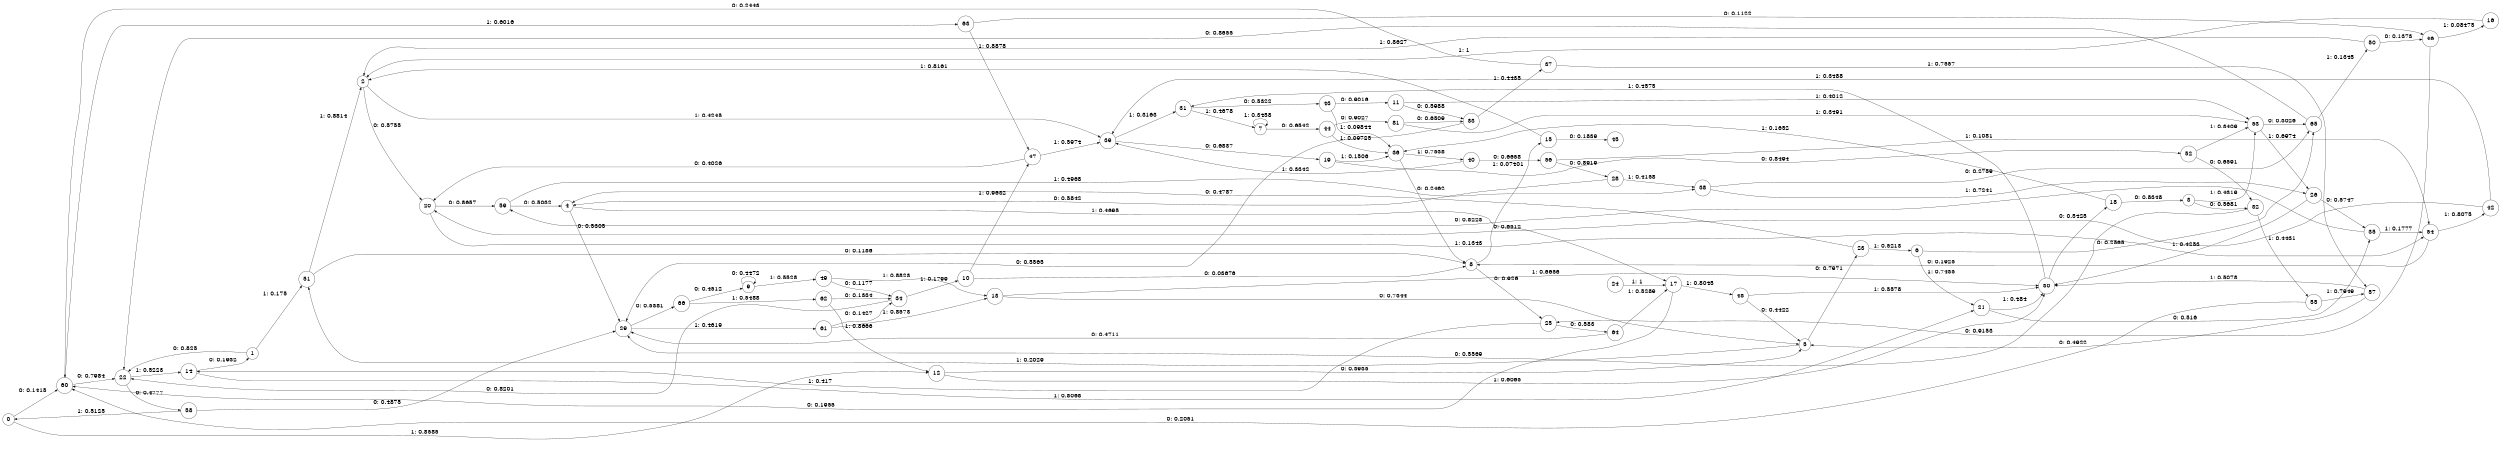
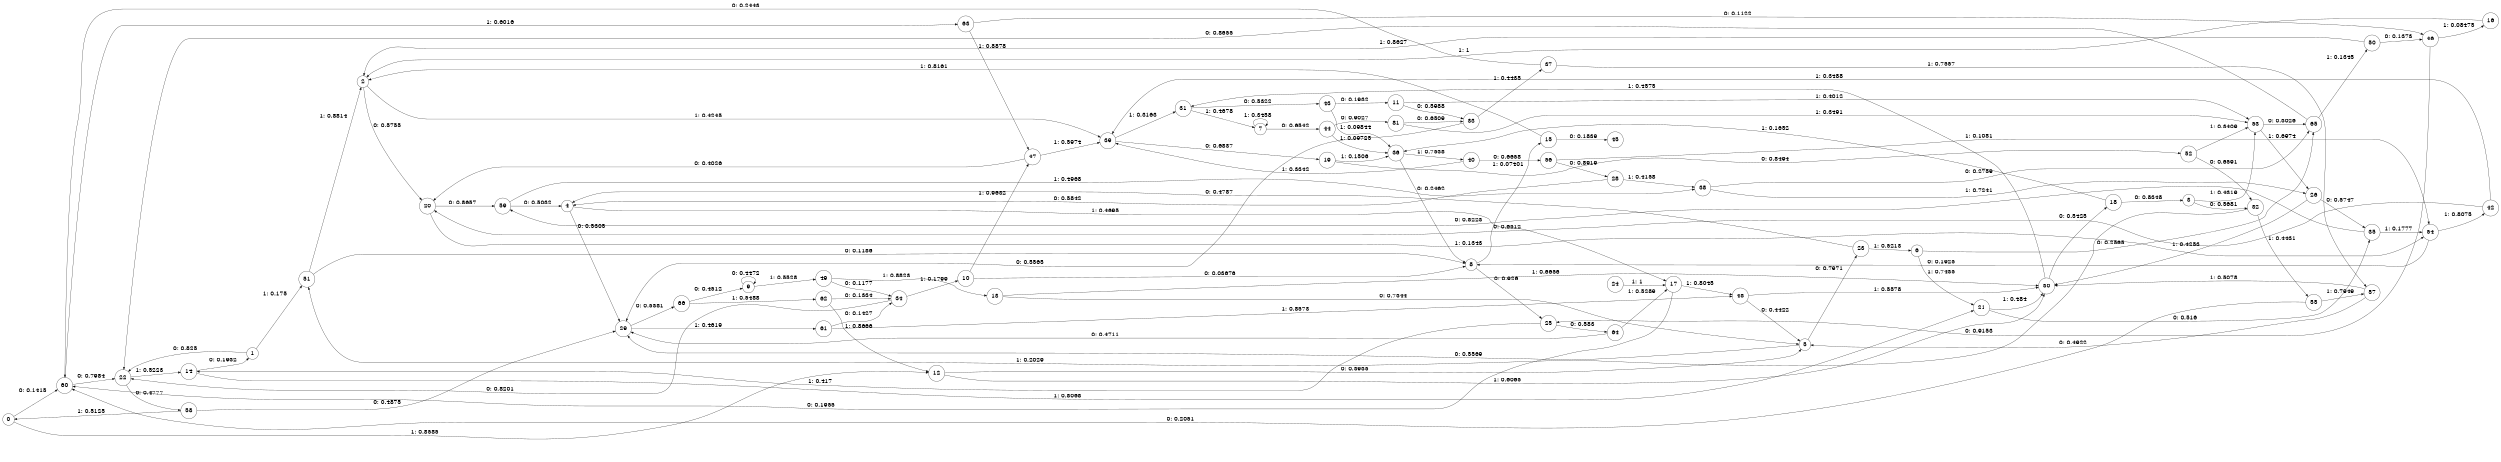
  digraph {
    rankdir=LR
    node [fontsize=24 shape=circle]
    edge [fontsize=24]
    0
    60
    12
    22
    63
    5
    30
    14
    58
    47
    46
    51
    23
    31
    18
    1
    2
    8
    21
    29
    20
    39
    25
    15
    59
    54
    19
    4
    38
    42
    36
    52
    7
    43
    3
    32
    53
    55
    65
    26
    66
    61
    57
    50
    35
    17
    48
    9
    62
    34
    6
    44
    n53 [label=81]
    40
    33
    64
    45
    49
    13
    10
    11
    37
    16
    56
    24
    28
    0 -> 60 [label="0: 0.1415   "]
    0 -> 12 [label="1: 0.8585   "]
    60 -> 22 [label="0: 0.7984   "]
    60 -> 63 [label="1: 0.6016   "]
    12 -> 5 [label="0: 0.3935   "]
    12 -> 30 [label="1: 0.6065   "]
    22 -> 14 [label="1: 0.5223   "]
    22 -> 58 [label="0: 0.4777   "]
    63 -> 47 [label="1: 0.8878   "]
    63 -> 46 [label="0: 0.1122   "]
    5 -> 51 [label="1: 0.2029   "]
    5 -> 23 [label="0: 0.7971   "]
    30 -> 31 [label="1: 0.4575   "]
    30 -> 18 [label="0: 0.5425   "]
    14 -> 1 [label="0: 0.1932   "]
    14 -> 21 [label="1: 0.8068   "]
    58 -> 0 [label="1: 0.5125   "]
    58 -> 29 [label="0: 0.4875   "]
    47 -> 20 [label="0: 0.4026   "]
    47 -> 39 [label="1: 0.5974   "]
    46 -> 25 [label="0: 0.9153   "]
    46 -> 16 [label="1: 0.08475  "]
    51 -> 2 [label="1: 0.8814   "]
    51 -> 8 [label="0: 0.1186   "]
    23 -> 4 [label="0: 0.4787   "]
    23 -> 6 [label="1: 0.5213   "]
    31 -> 7 [label="1: 0.4678   "]
    31 -> 43 [label="0: 0.5322   "]
    18 -> 36 [label="1: 0.1652   "]
    18 -> 3 [label="0: 0.8348   "]
    1 -> 22 [label="0: 0.825    "]
    1 -> 51 [label="1: 0.175    "]
    2 -> 20 [label="0: 0.5755   "]
    2 -> 39 [label="1: 0.4245   "]
    8 -> 25 [label="0: 0.926    "]
    8 -> 15 [label="1: 0.07401  "]
    21 -> 30 [label="1: 0.484    "]
    21 -> 35 [label="0: 0.516    "]
    29 -> 66 [label="0: 0.5381   "]
    29 -> 61 [label="1: 0.4619   "]
    20 -> 59 [label="0: 0.8657   "]
    20 -> 54 [label="1: 0.1343   "]
    39 -> 31 [label="1: 0.3163   "]
    39 -> 19 [label="0: 0.6837   "]
    25 -> 14 [label="1: 0.417    "]
    25 -> 64 [label="0: 0.583    "]
    15 -> 2 [label="1: 0.8161   "]
    15 -> 45 [label="0: 0.1839   "]
    59 -> 4 [label="0: 0.5032   "]
    59 -> 38 [label="1: 0.4968   "]
    54 -> 8 [label="0: 0.1925   "]
    54 -> 42 [label="1: 0.8075   "]
    19 -> 36 [label="1: 0.1506   "]
    19 -> 52 [label="0: 0.8494   "]
    4 -> 29 [label="0: 0.5305   "]
    4 -> 17 [label="1: 0.4695   "]
    38 -> 65 [label="0: 0.2759   "]
    38 -> 26 [label="1: 0.7241   "]
    42 -> 20 [label="0: 0.6512   "]
    42 -> 39 [label="1: 0.3488   "]
    36 -> 8 [label="0: 0.2462   "]
    36 -> 40 [label="1: 0.7538   "]
    52 -> 32 [label="0: 0.6591   "]
    52 -> 53 [label="1: 0.3409   "]
    7 -> 7 [label="1: 0.3458   "]
    7 -> 44 [label="0: 0.6542   "]
    43 -> 36 [label="1: 0.09844  "]
-   43 -> 11 [label="0: 0.9016   "]
+   43 -> 11 [label="0: 0.1932   "]
    3 -> 32 [label="0: 0.5681   "]
    3 -> 53 [label="1: 0.4319   "]
    32 -> 29 [label="0: 0.5569   "]
    32 -> 55 [label="1: 0.4431   "]
    53 -> 65 [label="0: 0.3026   "]
    53 -> 26 [label="1: 0.6974   "]
    55 -> 60 [label="0: 0.2051   "]
    55 -> 57 [label="1: 0.7949   "]
    65 -> 22 [label="0: 0.8655   "]
    65 -> 50 [label="1: 0.1345   "]
    26 -> 30 [label="1: 0.4253   "]
    26 -> 35 [label="0: 0.5747   "]
    66 -> 9 [label="0: 0.4512   "]
    66 -> 62 [label="1: 0.5488   "]
-   61 -> 13 [label="1: 0.8573   "]
+   61 -> 48 [label="1: 0.8573   "]
    61 -> 34 [label="0: 0.1427   "]
    57 -> 5 [label="0: 0.4922   "]
    57 -> 30 [label="1: 0.5078   "]
    50 -> 46 [label="0: 0.1373   "]
    50 -> 2 [label="1: 0.8627   "]
    35 -> 59 [label="0: 0.8223   "]
    35 -> 54 [label="1: 0.1777   "]
    17 -> 60 [label="0: 0.1955   "]
    17 -> 48 [label="1: 0.8045   "]
    48 -> 5 [label="0: 0.4422   "]
    48 -> 30 [label="1: 0.5578   "]
    9 -> 9 [label="0: 0.4472   "]
    9 -> 49 [label="1: 0.5528   "]
    62 -> 12 [label="1: 0.8666   "]
    62 -> 34 [label="0: 0.1334   "]
    34 -> 22 [label="0: 0.8201   "]
    34 -> 10 [label="1: 0.1799   "]
    6 -> 21 [label="1: 0.7435   "]
    6 -> 65 [label="0: 0.2565   "]
    44 -> 36 [label="1: 0.09725  "]
    44 -> n53 [label="0: 0.9027   "]
    n53 -> 53 [label="1: 0.3491   "]
    n53 -> 33 [label="0: 0.6509   "]
    40 -> 39 [label="1: 0.3342   "]
    40 -> 56 [label="0: 0.6658   "]
    33 -> 29 [label="0: 0.5565   "]
    33 -> 37 [label="1: 0.4435   "]
    64 -> 29 [label="0: 0.4711   "]
    64 -> 17 [label="1: 0.5289   "]
    49 -> 34 [label="0: 0.1177   "]
    49 -> 13 [label="1: 0.8823   "]
    13 -> 5 [label="0: 0.7344   "]
    13 -> 30 [label="1: 0.6656   "]
    10 -> 47 [label="1: 0.9632   "]
    10 -> 8 [label="0: 0.03676  "]
    11 -> 53 [label="1: 0.4012   "]
    11 -> 33 [label="0: 0.5988   "]
    37 -> 60 [label="0: 0.2443   "]
    37 -> 57 [label="1: 0.7557   "]
    16 -> 2 [label="1: 1        "]
    56 -> 54 [label="1: 0.1081   "]
    56 -> 28 [label="0: 0.8919   "]
    24 -> 17 [label="1: 1        "]
    28 -> 4 [label="0: 0.5842   "]
    28 -> 38 [label="1: 0.4158   "]
  }
